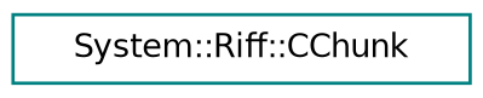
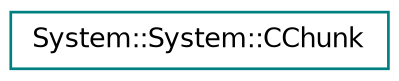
  digraph {
    rankdir=LR
-   n1 [color=teal fillcolor=white fontname=Helvetica fontsize=10 height=0.2 label="System::Riff::CChunk" shape=record style=filled width=0.4]
+   n1 [color=teal fillcolor=white fontname=Helvetica fontsize=10 height=0.2 label="System::System::CChunk" shape=record style=filled width=0.4]
  }
